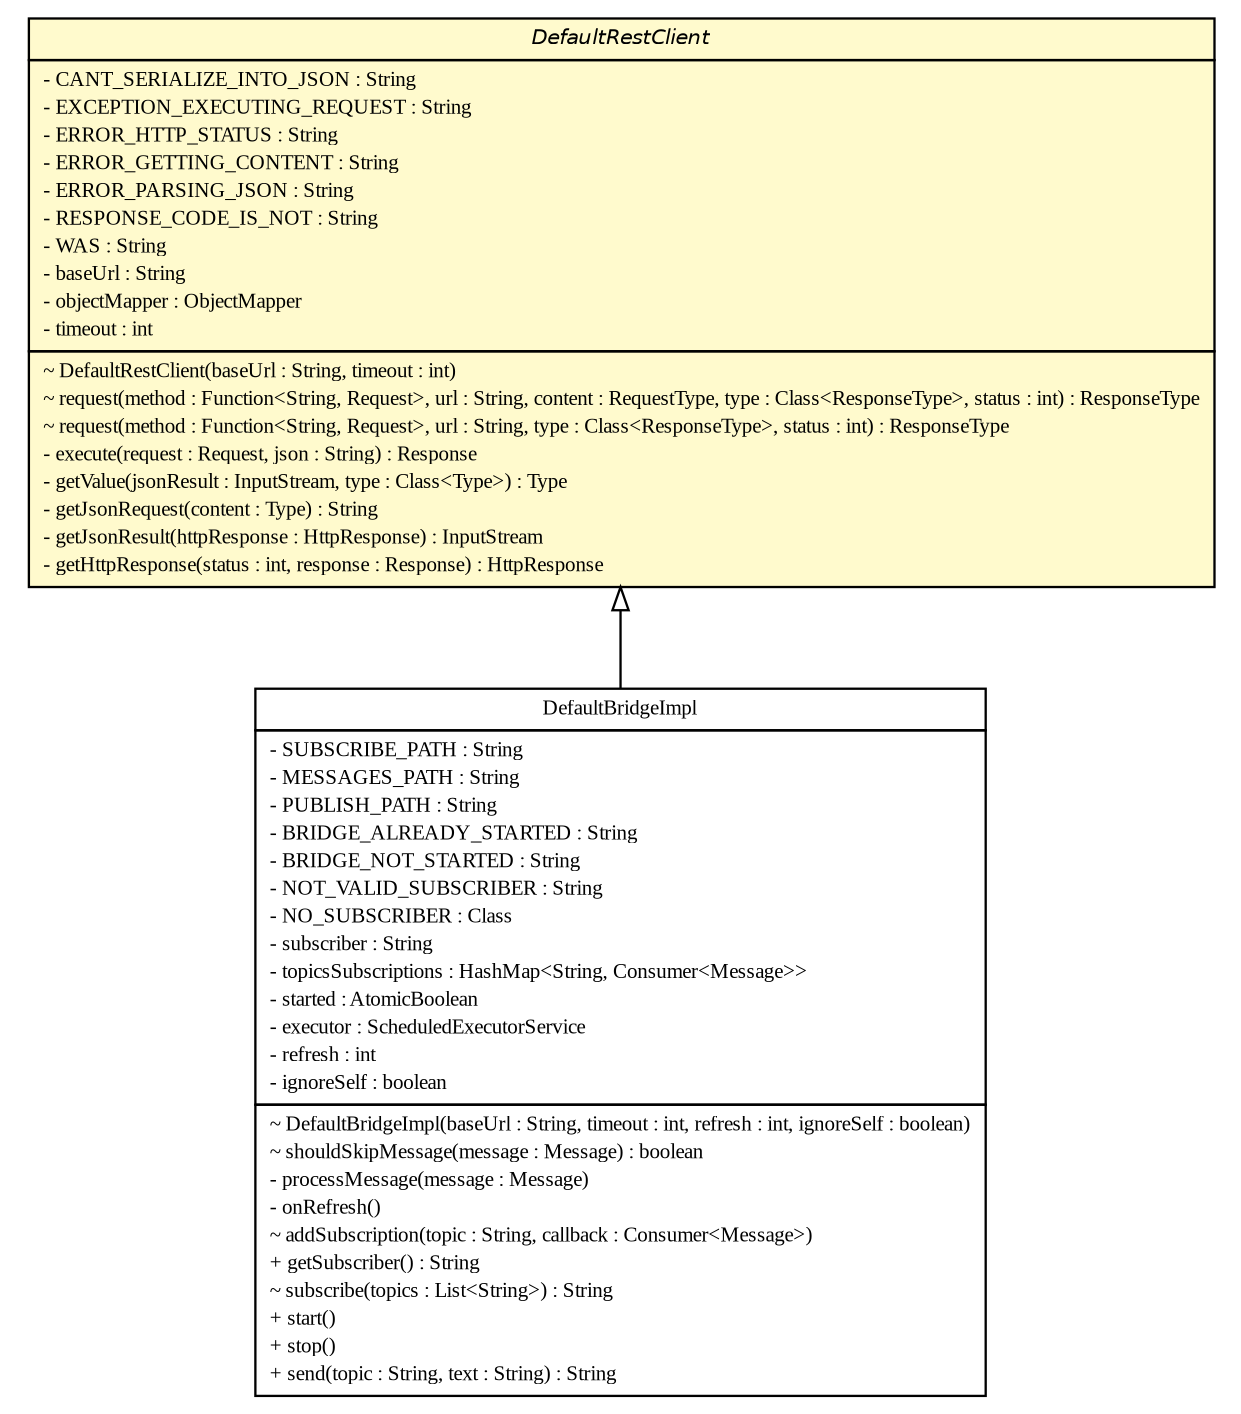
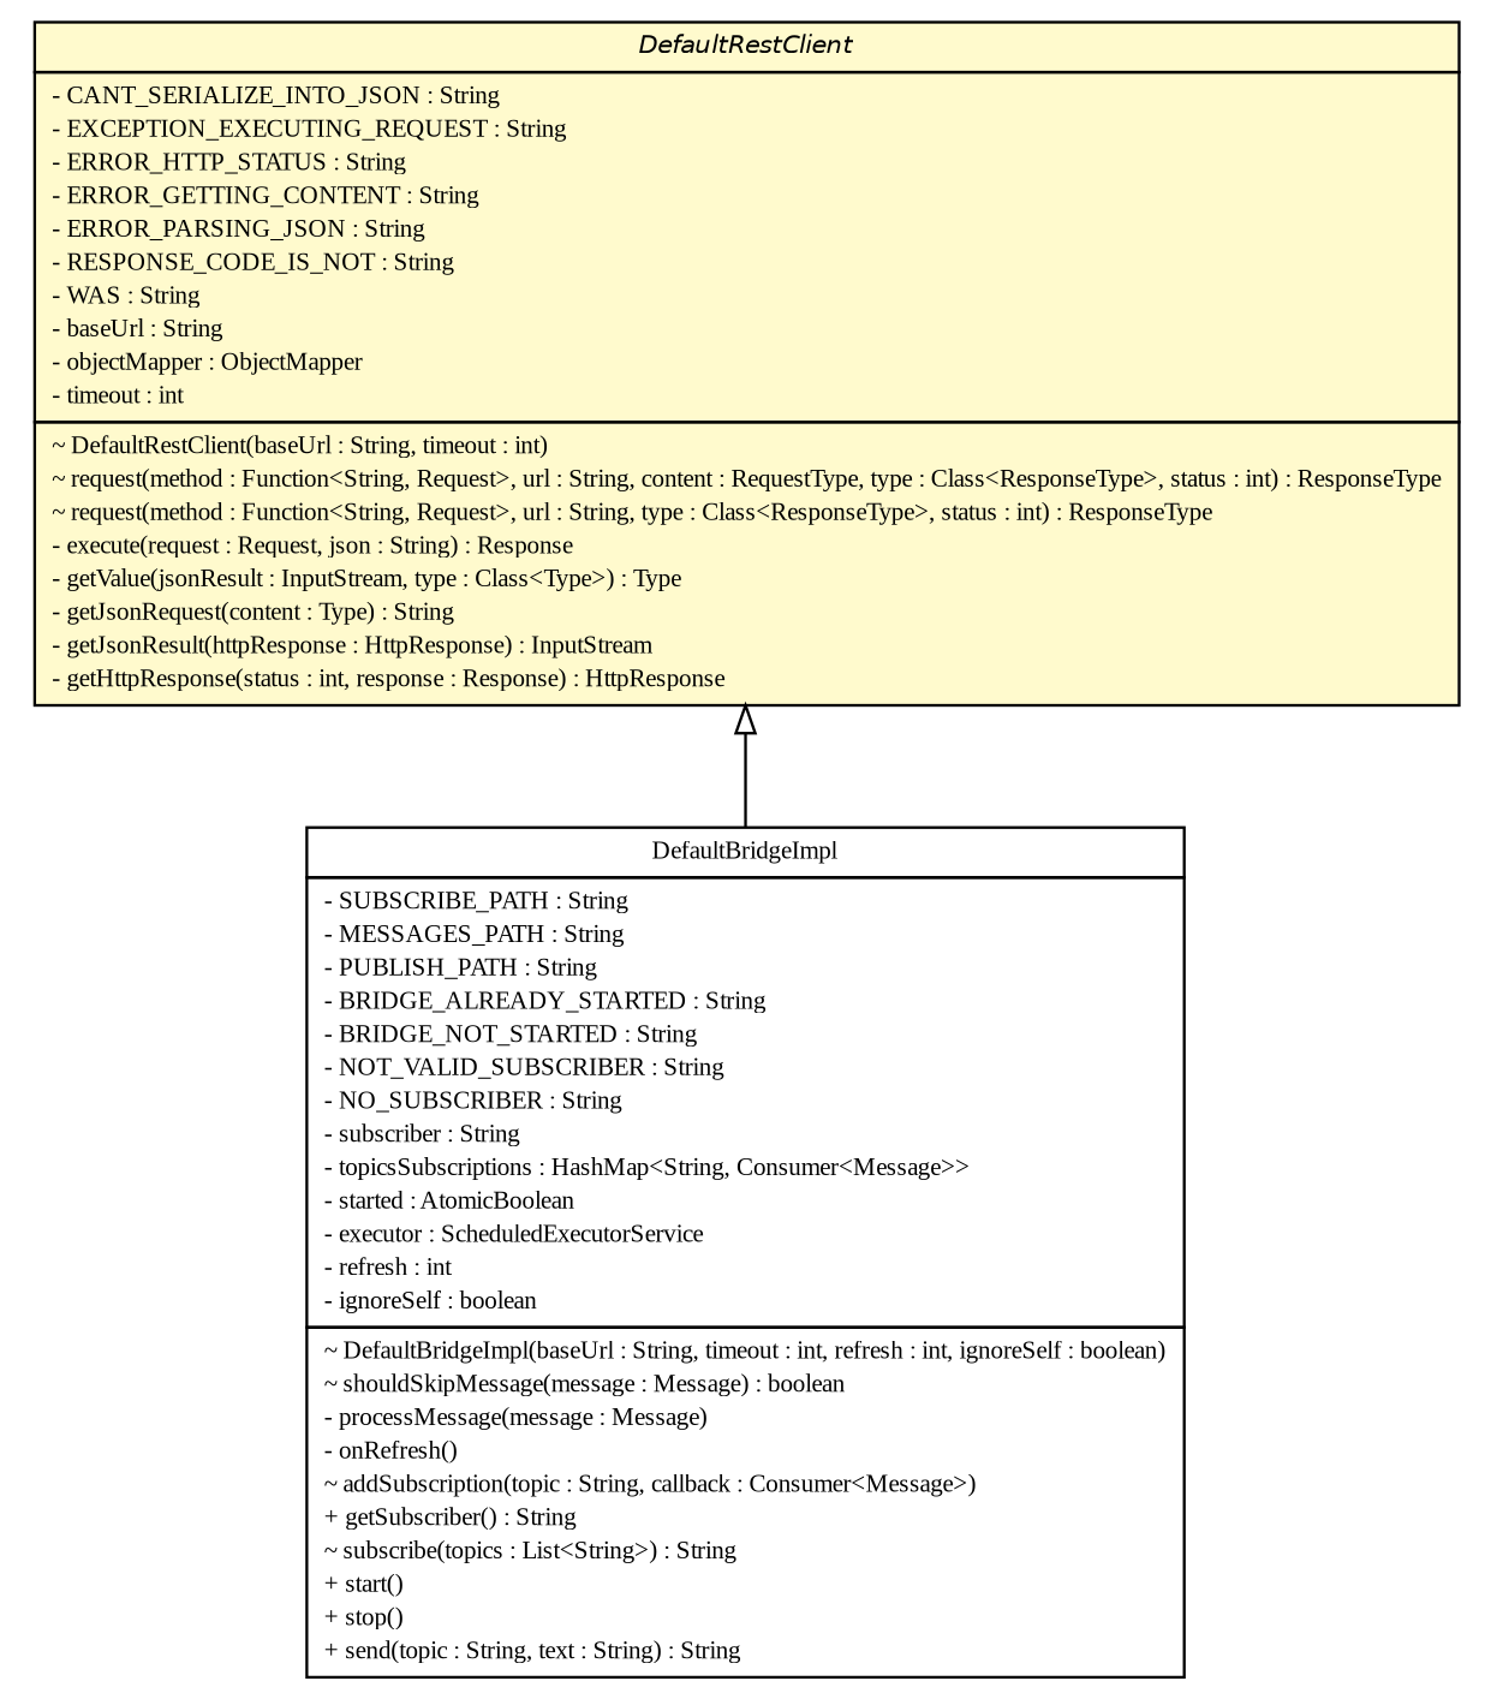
  digraph {
    nodesep=0.25
    ranksep=0.5
    fontname="Liberation Serif"
    node [fontcolor=black fontname="Liberation Serif" fontsize=9.0 shape=plaintext]
-   n1 [label=<<table title="cloud.robots.bridge.client.internal.DefaultBridgeImpl" border="0" cellborder="1" cellspacing="0" cellpadding="2" port="p" href="./DefaultBridgeImpl.html"> 		<tr><td><table border="0" cellspacing="0" cellpadding="1"> <tr><td align="center" balign="center"> DefaultBridgeImpl </td></tr> 		</table></td></tr> 		<tr><td><table border="0" cellspacing="0" cellpadding="1"> <tr><td align="left" balign="left"> - SUBSCRIBE_PATH : String </td></tr> <tr><td align="left" balign="left"> - MESSAGES_PATH : String </td></tr> <tr><td align="left" balign="left"> - PUBLISH_PATH : String </td></tr> <tr><td align="left" balign="left"> - BRIDGE_ALREADY_STARTED : String </td></tr> <tr><td align="left" balign="left"> - BRIDGE_NOT_STARTED : String </td></tr> <tr><td align="left" balign="left"> - NOT_VALID_SUBSCRIBER : String </td></tr> <tr><td align="left" balign="left"> - NO_SUBSCRIBER : Class </td></tr> <tr><td align="left" balign="left"> - subscriber : String </td></tr> <tr><td align="left" balign="left"> - topicsSubscriptions : HashMap&lt;String, Consumer&lt;Message&gt;&gt; </td></tr> <tr><td align="left" balign="left"> - started : AtomicBoolean </td></tr> <tr><td align="left" balign="left"> - executor : ScheduledExecutorService </td></tr> <tr><td align="left" balign="left"> - refresh : int </td></tr> <tr><td align="left" balign="left"> - ignoreSelf : boolean </td></tr> 		</table></td></tr> 		<tr><td><table border="0" cellspacing="0" cellpadding="1"> <tr><td align="left" balign="left"> ~ DefaultBridgeImpl(baseUrl : String, timeout : int, refresh : int, ignoreSelf : boolean) </td></tr> <tr><td align="left" balign="left"> ~ shouldSkipMessage(message : Message) : boolean </td></tr> <tr><td align="left" balign="left"> - processMessage(message : Message) </td></tr> <tr><td align="left" balign="left"> - onRefresh() </td></tr> <tr><td align="left" balign="left"> ~ addSubscription(topic : String, callback : Consumer&lt;Message&gt;) </td></tr> <tr><td align="left" balign="left"> + getSubscriber() : String </td></tr> <tr><td align="left" balign="left"> ~ subscribe(topics : List&lt;String&gt;) : String </td></tr> <tr><td align="left" balign="left"> + start() </td></tr> <tr><td align="left" balign="left"> + stop() </td></tr> <tr><td align="left" balign="left"> + send(topic : String, text : String) : String </td></tr> 		</table></td></tr> 		</table>>]
+   n1 [label=<<table title="cloud.robots.bridge.client.internal.DefaultBridgeImpl" border="0" cellborder="1" cellspacing="0" cellpadding="2" port="p" href="./DefaultBridgeImpl.html"> 		<tr><td><table border="0" cellspacing="0" cellpadding="1"> <tr><td align="center" balign="center"> DefaultBridgeImpl </td></tr> 		</table></td></tr> 		<tr><td><table border="0" cellspacing="0" cellpadding="1"> <tr><td align="left" balign="left"> - SUBSCRIBE_PATH : String </td></tr> <tr><td align="left" balign="left"> - MESSAGES_PATH : String </td></tr> <tr><td align="left" balign="left"> - PUBLISH_PATH : String </td></tr> <tr><td align="left" balign="left"> - BRIDGE_ALREADY_STARTED : String </td></tr> <tr><td align="left" balign="left"> - BRIDGE_NOT_STARTED : String </td></tr> <tr><td align="left" balign="left"> - NOT_VALID_SUBSCRIBER : String </td></tr> <tr><td align="left" balign="left"> - NO_SUBSCRIBER : String </td></tr> <tr><td align="left" balign="left"> - subscriber : String </td></tr> <tr><td align="left" balign="left"> - topicsSubscriptions : HashMap&lt;String, Consumer&lt;Message&gt;&gt; </td></tr> <tr><td align="left" balign="left"> - started : AtomicBoolean </td></tr> <tr><td align="left" balign="left"> - executor : ScheduledExecutorService </td></tr> <tr><td align="left" balign="left"> - refresh : int </td></tr> <tr><td align="left" balign="left"> - ignoreSelf : boolean </td></tr> 		</table></td></tr> 		<tr><td><table border="0" cellspacing="0" cellpadding="1"> <tr><td align="left" balign="left"> ~ DefaultBridgeImpl(baseUrl : String, timeout : int, refresh : int, ignoreSelf : boolean) </td></tr> <tr><td align="left" balign="left"> ~ shouldSkipMessage(message : Message) : boolean </td></tr> <tr><td align="left" balign="left"> - processMessage(message : Message) </td></tr> <tr><td align="left" balign="left"> - onRefresh() </td></tr> <tr><td align="left" balign="left"> ~ addSubscription(topic : String, callback : Consumer&lt;Message&gt;) </td></tr> <tr><td align="left" balign="left"> + getSubscriber() : String </td></tr> <tr><td align="left" balign="left"> ~ subscribe(topics : List&lt;String&gt;) : String </td></tr> <tr><td align="left" balign="left"> + start() </td></tr> <tr><td align="left" balign="left"> + stop() </td></tr> <tr><td align="left" balign="left"> + send(topic : String, text : String) : String </td></tr> 		</table></td></tr> 		</table>>]
    n2 [label=<<table title="cloud.robots.bridge.client.internal.DefaultRestClient" border="0" cellborder="1" cellspacing="0" cellpadding="2" port="p" bgcolor="lemonChiffon" href="./DefaultRestClient.html"> 		<tr><td><table border="0" cellspacing="0" cellpadding="1"> <tr><td align="center" balign="center"><font face="Helvetica-Oblique"> DefaultRestClient </font></td></tr> 		</table></td></tr> 		<tr><td><table border="0" cellspacing="0" cellpadding="1"> <tr><td align="left" balign="left"> - CANT_SERIALIZE_INTO_JSON : String </td></tr> <tr><td align="left" balign="left"> - EXCEPTION_EXECUTING_REQUEST : String </td></tr> <tr><td align="left" balign="left"> - ERROR_HTTP_STATUS : String </td></tr> <tr><td align="left" balign="left"> - ERROR_GETTING_CONTENT : String </td></tr> <tr><td align="left" balign="left"> - ERROR_PARSING_JSON : String </td></tr> <tr><td align="left" balign="left"> - RESPONSE_CODE_IS_NOT : String </td></tr> <tr><td align="left" balign="left"> - WAS : String </td></tr> <tr><td align="left" balign="left"> - baseUrl : String </td></tr> <tr><td align="left" balign="left"> - objectMapper : ObjectMapper </td></tr> <tr><td align="left" balign="left"> - timeout : int </td></tr> 		</table></td></tr> 		<tr><td><table border="0" cellspacing="0" cellpadding="1"> <tr><td align="left" balign="left"> ~ DefaultRestClient(baseUrl : String, timeout : int) </td></tr> <tr><td align="left" balign="left"> ~ request(method : Function&lt;String, Request&gt;, url : String, content : RequestType, type : Class&lt;ResponseType&gt;, status : int) : ResponseType </td></tr> <tr><td align="left" balign="left"> ~ request(method : Function&lt;String, Request&gt;, url : String, type : Class&lt;ResponseType&gt;, status : int) : ResponseType </td></tr> <tr><td align="left" balign="left"> - execute(request : Request, json : String) : Response </td></tr> <tr><td align="left" balign="left"> - getValue(jsonResult : InputStream, type : Class&lt;Type&gt;) : Type </td></tr> <tr><td align="left" balign="left"> - getJsonRequest(content : Type) : String </td></tr> <tr><td align="left" balign="left"> - getJsonResult(httpResponse : HttpResponse) : InputStream </td></tr> <tr><td align="left" balign="left"> - getHttpResponse(status : int, response : Response) : HttpResponse </td></tr> 		</table></td></tr> 		</table>>]
    n2 -> n1 [arrowtail=empty dir=back fontname="Liberation Serif" fontsize=10 headport=p labelfontname=Helvetica labelfontsize=10 tailport=p]
  }
